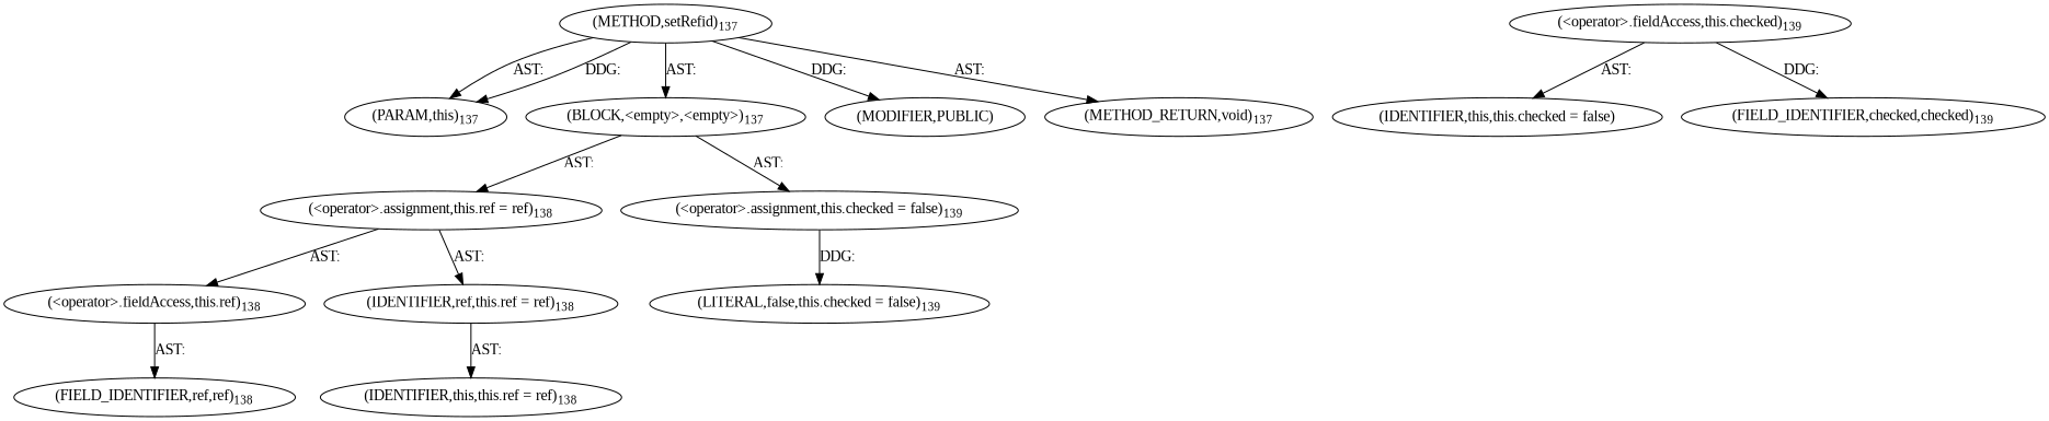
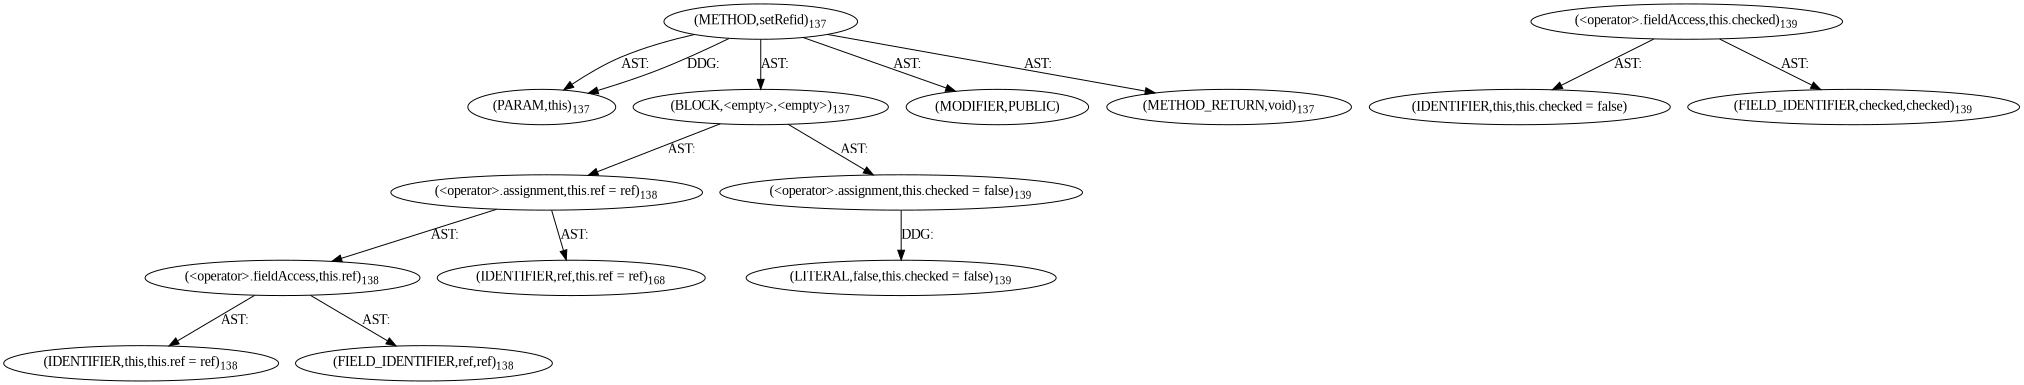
  digraph {
    fontname="Liberation Serif"
    node [fontname="Liberation Serif"]
    edge [fontname="Liberation Serif"]
    n1 [label=<(METHOD,setRefid)<SUB>137</SUB>>]
    n2 [label=<(PARAM,this)<SUB>137</SUB>>]
    n3 [label=<(BLOCK,&lt;empty&gt;,&lt;empty&gt;)<SUB>137</SUB>>]
    n4 [label=<(MODIFIER,PUBLIC)>]
    n5 [label=<(METHOD_RETURN,void)<SUB>137</SUB>>]
    n6 [label=<(&lt;operator&gt;.assignment,this.ref = ref)<SUB>138</SUB>>]
    n7 [label=<(&lt;operator&gt;.assignment,this.checked = false)<SUB>139</SUB>>]
    n8 [label=<(&lt;operator&gt;.fieldAccess,this.ref)<SUB>138</SUB>>]
-   n9 [label=<(IDENTIFIER,ref,this.ref = ref)<SUB>138</SUB>>]
+   n9 [label=<(IDENTIFIER,ref,this.ref = ref)<SUB>168</SUB>>]
    n10 [label=<(LITERAL,false,this.checked = false)<SUB>139</SUB>>]
    n11 [label=<(IDENTIFIER,this,this.ref = ref)<SUB>138</SUB>>]
    n12 [label=<(FIELD_IDENTIFIER,ref,ref)<SUB>138</SUB>>]
    n13 [label=<(&lt;operator&gt;.fieldAccess,this.checked)<SUB>139</SUB>>]
    n14 [label=<(IDENTIFIER,this,this.checked = false)>]
    n15 [label=<(FIELD_IDENTIFIER,checked,checked)<SUB>139</SUB>>]
    n1 -> n2 [label="AST: "]
    n1 -> n2 [label="DDG: "]
    n1 -> n3 [label="AST: "]
-   n1 -> n4 [label="DDG: "]
+   n1 -> n4 [label="AST: "]
    n1 -> n5 [label="AST: "]
    n3 -> n6 [label="AST: "]
    n3 -> n7 [label="AST: "]
    n6 -> n8 [label="AST: "]
    n6 -> n9 [label="AST: "]
    n7 -> n10 [label="DDG: "]
-   n9 -> n11 [label="AST: "]
+   n8 -> n11 [label="AST: "]
    n8 -> n12 [label="AST: "]
    n13 -> n14 [label="AST: "]
-   n13 -> n15 [label="DDG: "]
+   n13 -> n15 [label="AST: "]
  }
